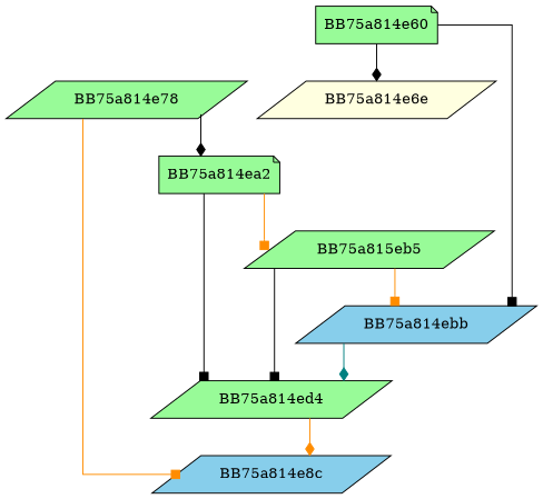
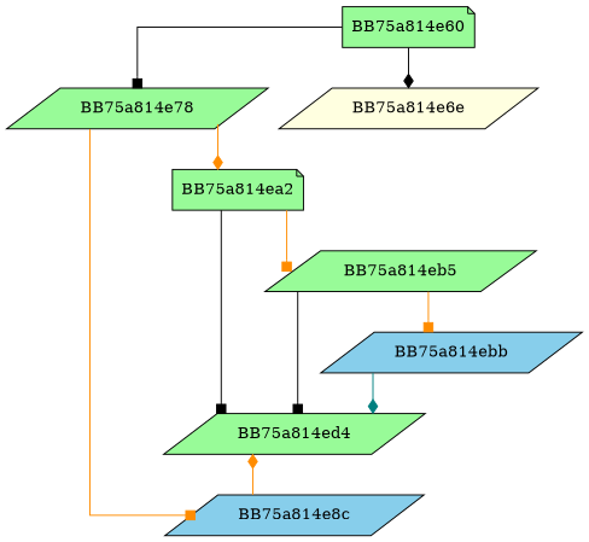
  digraph {
    splines=ortho
    node [fillcolor=palegreen shape=parallelogram style=filled]
    edge [arrowhead=box color=black]
    BB75a814e60 [shape=note]
    BB75a814e78
    BB75a814e6e [fillcolor=lightyellow]
    BB75a814ea2 [shape=note]
    BB75a814e8c [fillcolor=skyblue]
    BB75a814ed4
-   BB75a814eb5 [label=BB75a815eb5]
+   BB75a814eb5
    BB75a814ebb [fillcolor=skyblue]
-   BB75a814e60 -> BB75a814ebb
+   BB75a814e60 -> BB75a814e78
    BB75a814e60 -> BB75a814e6e [arrowhead=diamond]
-   BB75a814e78 -> BB75a814ea2 [arrowhead=diamond]
+   BB75a814e78 -> BB75a814ea2 [arrowhead=diamond color=darkorange]
    BB75a814e78 -> BB75a814e8c [color=darkorange]
    BB75a814ea2 -> BB75a814ed4
    BB75a814ea2 -> BB75a814eb5 [color=darkorange]
-   BB75a814ed4 -> BB75a814e8c [arrowhead=diamond color=darkorange]
+   BB75a814e8c -> BB75a814ed4 [arrowhead=diamond color=darkorange]
    BB75a814eb5 -> BB75a814ed4
    BB75a814eb5 -> BB75a814ebb [color=darkorange]
    BB75a814ebb -> BB75a814ed4 [arrowhead=diamond color=teal]
  }
